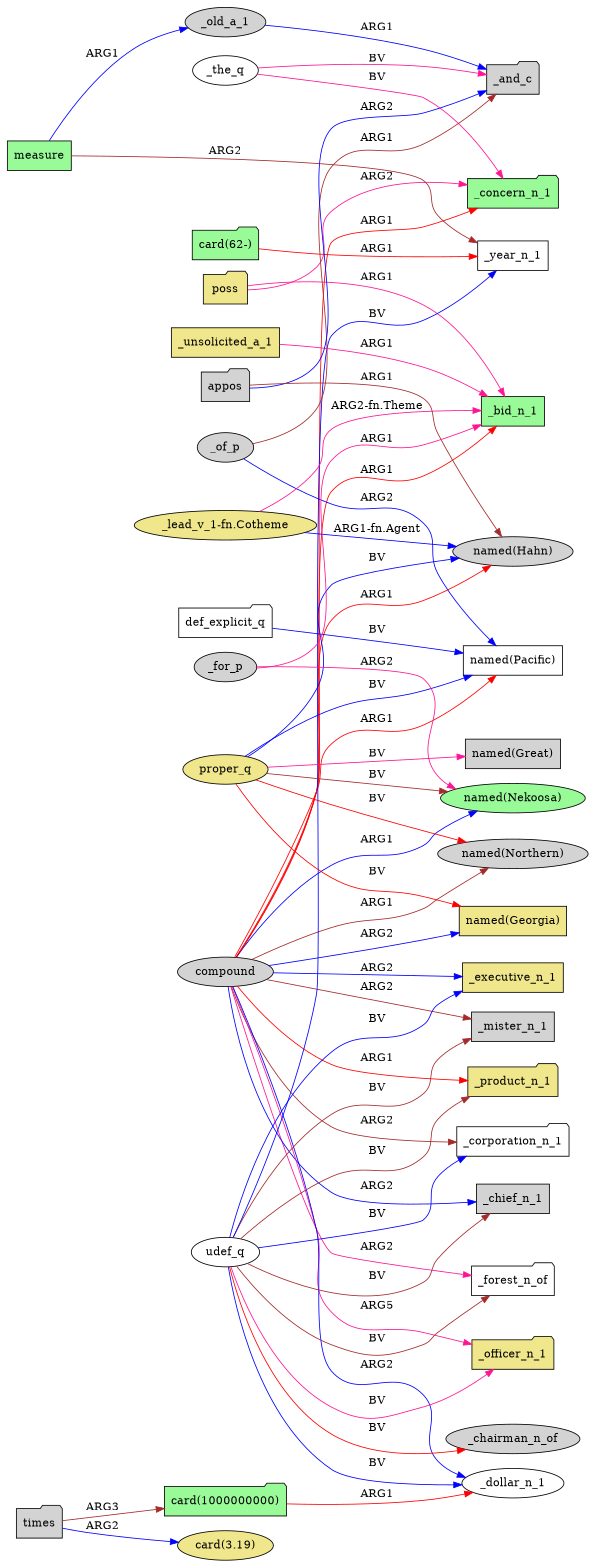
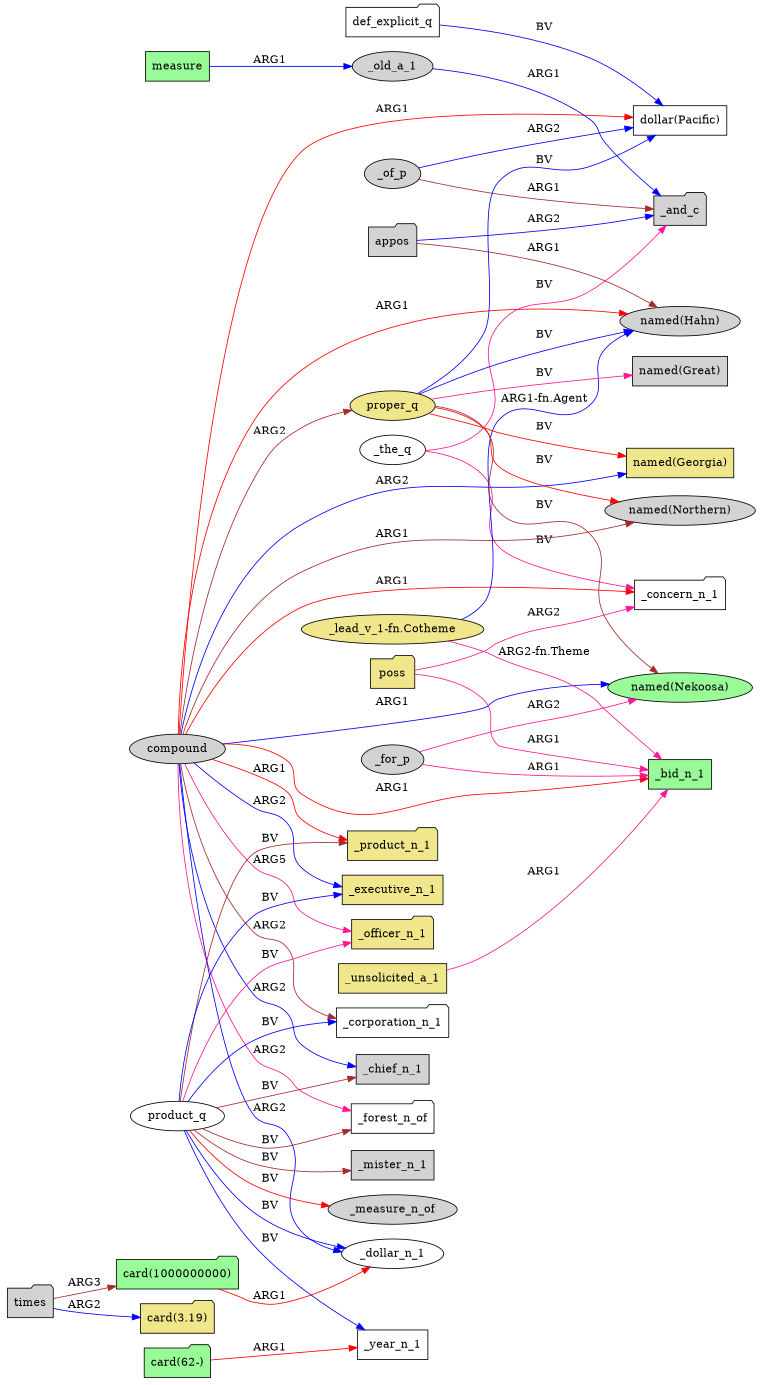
  digraph {
    rankdir=LR
    node [fillcolor=lightgrey shape=ellipse style=filled]
    edge [color=blue]
    _the_q [fillcolor=white]
    _and_c [shape=folder]
-   _concern_n_1 [fillcolor=palegreen shape=folder]
+   _concern_n_1 [fillcolor=white shape=folder]
    compound
    _product_n_1 [fillcolor=khaki shape=folder]
    "named(Hahn)"
    _executive_n_1 [fillcolor=khaki shape=box]
-   "named(Pacific)" [fillcolor=white shape=box]
+   "named(Pacific)" [fillcolor=white shape=box label="dollar(Pacific)"]
    "named(Nekoosa)" [fillcolor=palegreen]
    _bid_n_1 [fillcolor=palegreen shape=box]
    _mister_n_1 [shape=box]
    _corporation_n_1 [fillcolor=white shape=folder]
    "named(Georgia)" [fillcolor=khaki shape=box]
    _forest_n_of [fillcolor=white shape=folder]
    _chief_n_1 [shape=box]
    _officer_n_1 [fillcolor=khaki shape=folder]
    "named(Northern)"
    _dollar_n_1 [fillcolor=white]
    "named(Great)" [shape=box]
    "card(62-)" [fillcolor=palegreen shape=folder]
    _year_n_1 [fillcolor=white shape=box]
    poss [fillcolor=khaki shape=folder]
    measure [fillcolor=palegreen shape=box]
    _old_a_1
-   udef_q [fillcolor=white]
-   _chairman_n_of
+   udef_q [fillcolor=white label=product_q]
+   _chairman_n_of [label=_measure_n_of]
    _of_p
    "_lead_v_1-fn.Cotheme" [fillcolor=khaki]
    _unsolicited_a_1 [fillcolor=khaki shape=box]
    appos [shape=folder]
    def_explicit_q [fillcolor=white shape=folder]
    proper_q [fillcolor=khaki]
    times [shape=folder]
    "card(1000000000)" [fillcolor=palegreen shape=folder]
-   "card(3.19)" [fillcolor=khaki]
+   "card(3.19)" [fillcolor=khaki shape=folder]
    _for_p
    _the_q -> _and_c [color=deeppink label=BV]
    _the_q -> _concern_n_1 [color=deeppink label=BV]
    compound -> _concern_n_1 [color=red label=ARG1]
    compound -> _product_n_1 [color=red label=ARG1]
    compound -> "named(Hahn)" [color=red label=ARG1]
    compound -> _executive_n_1 [label=ARG2]
    compound -> "named(Pacific)" [color=red label=ARG1]
    compound -> "named(Nekoosa)" [label=ARG1]
    compound -> _bid_n_1 [color=red label=ARG1]
-   compound -> _mister_n_1 [color=brown label=ARG2]
+   compound -> proper_q [color=brown label=ARG2]
    compound -> _corporation_n_1 [color=brown label=ARG2]
    compound -> "named(Georgia)" [label=ARG2]
    compound -> _forest_n_of [color=deeppink label=ARG2]
    compound -> _chief_n_1 [label=ARG2]
    compound -> _officer_n_1 [color=deeppink label=ARG5]
    compound -> "named(Northern)" [color=brown label=ARG1]
    compound -> _dollar_n_1 [label=ARG2]
    "card(62-)" -> _year_n_1 [color=red label=ARG1]
    poss -> _concern_n_1 [color=deeppink label=ARG2]
    poss -> _bid_n_1 [color=deeppink label=ARG1]
-   measure -> _year_n_1 [color=brown label=ARG2]
    measure -> _old_a_1 [label=ARG1]
    _old_a_1 -> _and_c [label=ARG1]
    udef_q -> _product_n_1 [color=brown label=BV]
    udef_q -> _executive_n_1 [label=BV]
    udef_q -> _mister_n_1 [color=brown label=BV]
    udef_q -> _corporation_n_1 [label=BV]
    udef_q -> _forest_n_of [color=brown label=BV]
    udef_q -> _chief_n_1 [color=brown label=BV]
    udef_q -> _officer_n_1 [color=deeppink label=BV]
    udef_q -> _dollar_n_1 [label=BV]
    udef_q -> _year_n_1 [label=BV]
    udef_q -> _chairman_n_of [color=red label=BV]
    _of_p -> _and_c [color=brown label=ARG1]
    _of_p -> "named(Pacific)" [label=ARG2]
    "_lead_v_1-fn.Cotheme" -> "named(Hahn)" [label="ARG1-fn.Agent"]
    "_lead_v_1-fn.Cotheme" -> _bid_n_1 [color=deeppink label="ARG2-fn.Theme"]
    _unsolicited_a_1 -> _bid_n_1 [color=deeppink label=ARG1]
    appos -> _and_c [label=ARG2]
    appos -> "named(Hahn)" [color=brown label=ARG1]
    def_explicit_q -> "named(Pacific)" [label=BV]
    proper_q -> "named(Hahn)" [label=BV]
    proper_q -> "named(Pacific)" [label=BV]
    proper_q -> "named(Nekoosa)" [color=brown label=BV]
    proper_q -> "named(Georgia)" [color=red label=BV]
    proper_q -> "named(Northern)" [color=red label=BV]
    proper_q -> "named(Great)" [color=deeppink label=BV]
    times -> "card(1000000000)" [color=brown label=ARG3]
    times -> "card(3.19)" [label=ARG2]
    "card(1000000000)" -> _dollar_n_1 [color=red label=ARG1]
    _for_p -> "named(Nekoosa)" [color=deeppink label=ARG2]
    _for_p -> _bid_n_1 [color=deeppink label=ARG1]
  }
